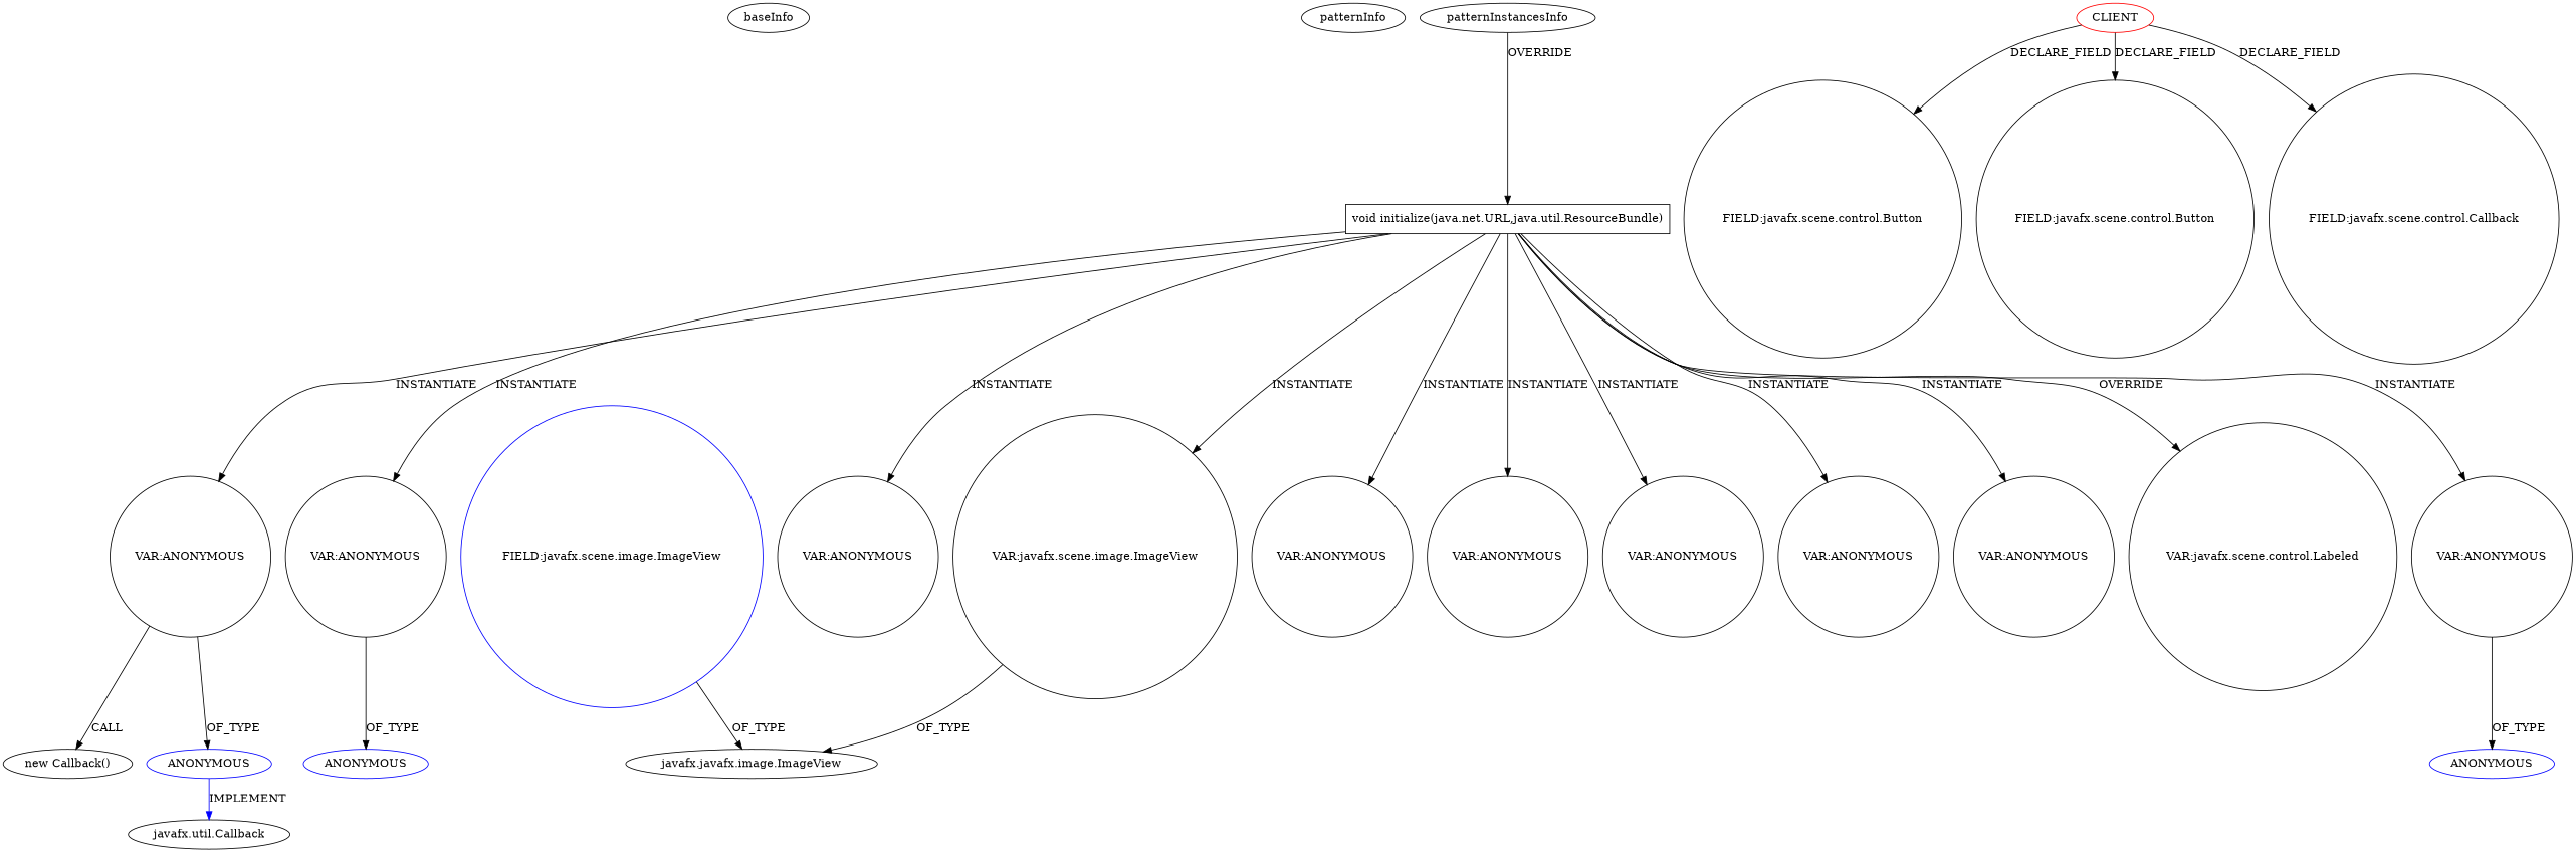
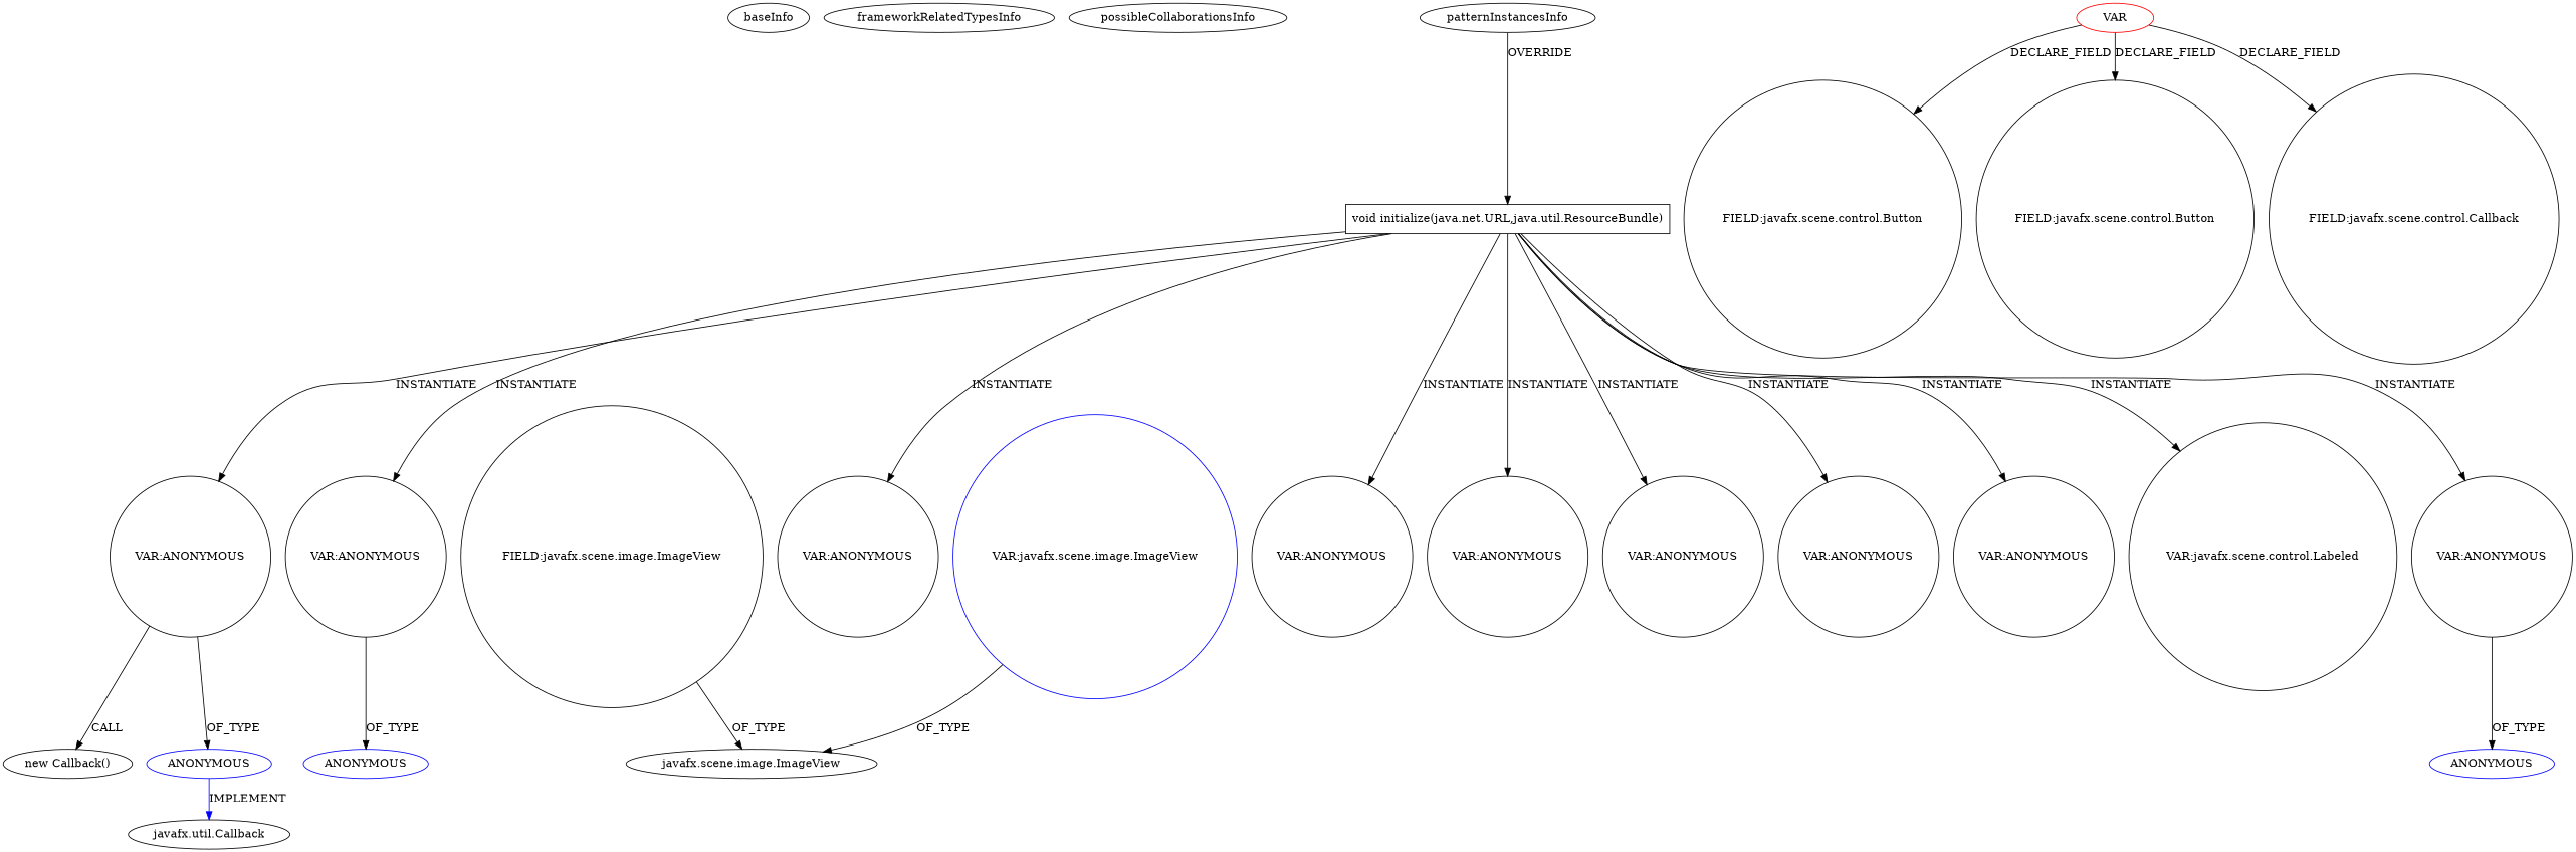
  digraph {
    node [isFrameworkType=false shape=circle vertexType=VARIABLE_EXPRESION]
    baseInfo [category=pattern graphId=1515 isAnonymous=false possibleRelation=true isFrameworkType="" shape="" vertexType=""]
-   patternInfo [frequency=2.0 patternRootClient=0 isFrameworkType="" shape="" vertexType=""]
+   frameworkRelatedTypesInfo [0="javafx.fxml.Initializable" isFrameworkType="" shape="" vertexType=""]
+   possibleCollaborationsInfo [0="1515~INSTANTIATION-OVERRIDING_METHOD_DECLARATION-~javafx.fxml.Initializable ~javafx.util.Callback ~false~true" isFrameworkType="" shape="" vertexType=""]
    patternInstancesInfo [0="hock323-eventManager~/hock323-eventManager/EventManager-master/src/eventManager/controller/pokerTournament/TournamentController.java~TournamentController~3009" 1="geyrix57-Proyecto_1_Bases~/geyrix57-Proyecto_1_Bases/Proyecto_1_Bases-master/src/Control/ControlLog.java~ControlLog~2710" isFrameworkType="" shape="" vertexType=""]
    n6 [label="void initialize(java.net.URL,java.util.ResourceBundle)" shape=box vertexType=OVERRIDING_METHOD_DECLARATION]
    n7 [label="new Callback()" vertexType=CONSTRUCTOR_CALL shape=""]
    n8 [label="VAR:ANONYMOUS"]
    n9 [color=blue label=ANONYMOUS vertexType=REFERENCE_ANONYMOUS_DECLARATION shape=""]
    n10 [label="javafx.util.Callback" vertexType=FRAMEWORK_INTERFACE_TYPE shape=""]
-   n11 [label="VAR:javafx.scene.image.ImageView"]
+   n11 [label="VAR:javafx.scene.image.ImageView" color=blue]
    n12 [label="VAR:ANONYMOUS"]
    n13 [label="VAR:ANONYMOUS"]
    n14 [label="VAR:ANONYMOUS"]
    n15 [label="VAR:ANONYMOUS"]
    n16 [label="VAR:ANONYMOUS"]
    n17 [label="VAR:ANONYMOUS"]
    n18 [label="VAR:ANONYMOUS"]
    n19 [label="VAR:ANONYMOUS"]
    n20 [label="VAR:javafx.scene.control.Labeled"]
-   n21 [label="javafx.javafx.image.ImageView" vertexType=FRAMEWORK_CLASS_TYPE shape=""]
+   n21 [label="javafx.scene.image.ImageView" vertexType=FRAMEWORK_CLASS_TYPE shape=""]
    n22 [color=blue label=ANONYMOUS vertexType=REFERENCE_ANONYMOUS_DECLARATION shape=""]
    n23 [color=blue label=ANONYMOUS vertexType=REFERENCE_ANONYMOUS_DECLARATION shape=""]
-   n24 [color=red label=CLIENT vertexType=ROOT_CLIENT_CLASS_DECLARATION shape=""]
+   n24 [color=red label=VAR vertexType=ROOT_CLIENT_CLASS_DECLARATION shape=""]
    n25 [label="FIELD:javafx.scene.control.Button" vertexType=FIELD_DECLARATION]
    n26 [label="FIELD:javafx.scene.control.Button" vertexType=FIELD_DECLARATION]
    n27 [label="FIELD:javafx.scene.control.Callback" vertexType=FIELD_DECLARATION]
-   n28 [label="FIELD:javafx.scene.image.ImageView" vertexType=FIELD_DECLARATION color=blue]
+   n28 [label="FIELD:javafx.scene.image.ImageView" vertexType=FIELD_DECLARATION]
    patternInstancesInfo -> n6 [label=OVERRIDE]
    n6 -> n8 [label=INSTANTIATE]
-   n6 -> n11 [label=INSTANTIATE]
    n6 -> n12 [label=INSTANTIATE]
    n6 -> n13 [label=INSTANTIATE]
    n6 -> n14 [label=INSTANTIATE]
    n6 -> n15 [label=INSTANTIATE]
    n6 -> n16 [label=INSTANTIATE]
    n6 -> n17 [label=INSTANTIATE]
    n6 -> n18 [label=INSTANTIATE]
    n6 -> n19 [label=INSTANTIATE]
-   n6 -> n20 [label=OVERRIDE]
+   n6 -> n20 [label=INSTANTIATE]
    n8 -> n7 [label=CALL]
    n8 -> n9 [label=OF_TYPE]
    n9 -> n10 [color=blue label=IMPLEMENT]
    n11 -> n21 [label=OF_TYPE]
    n12 -> n22 [label=OF_TYPE]
    n14 -> n23 [label=OF_TYPE]
    n24 -> n25 [label=DECLARE_FIELD]
    n24 -> n26 [label=DECLARE_FIELD]
    n24 -> n27 [label=DECLARE_FIELD]
    n28 -> n21 [label=OF_TYPE]
  }
